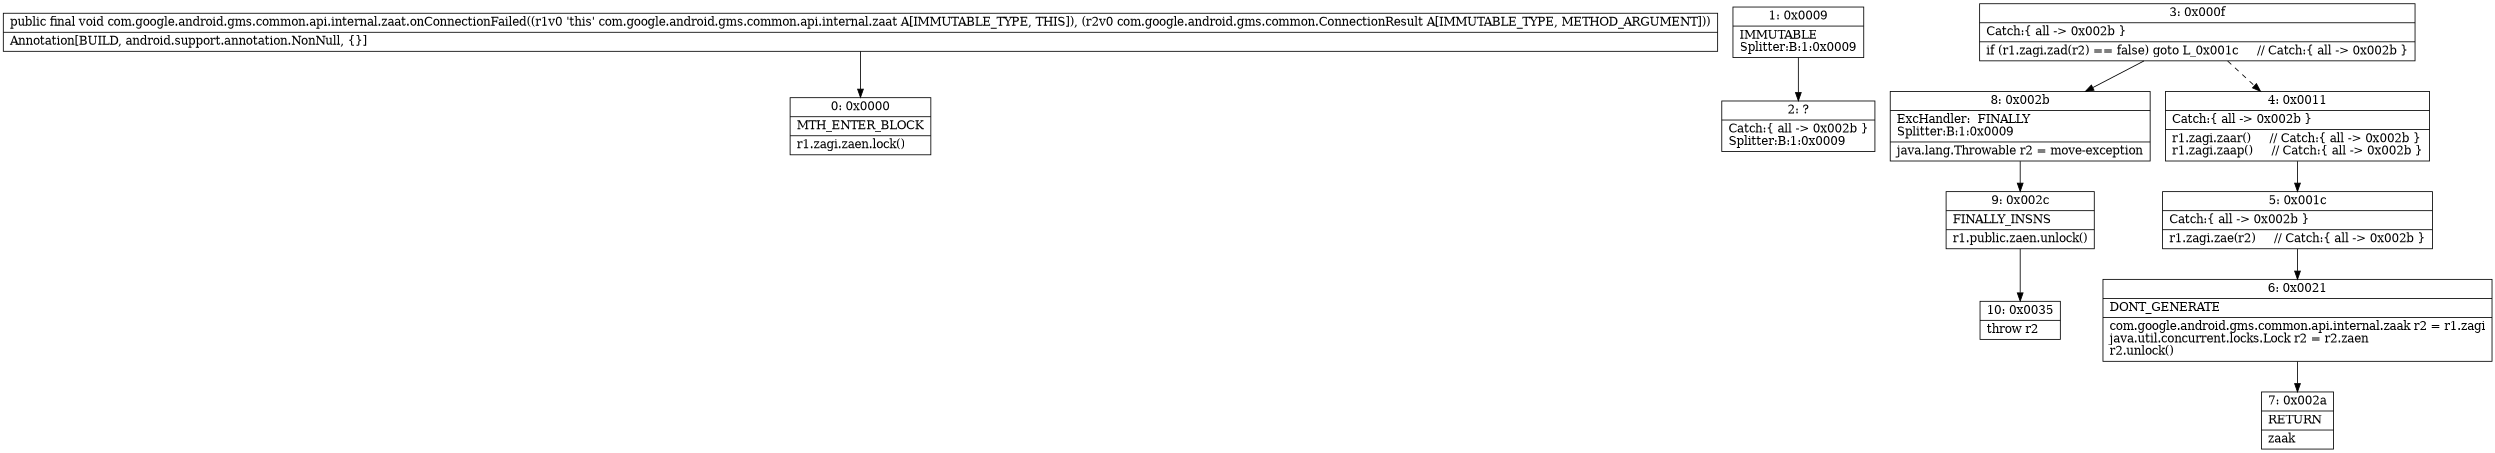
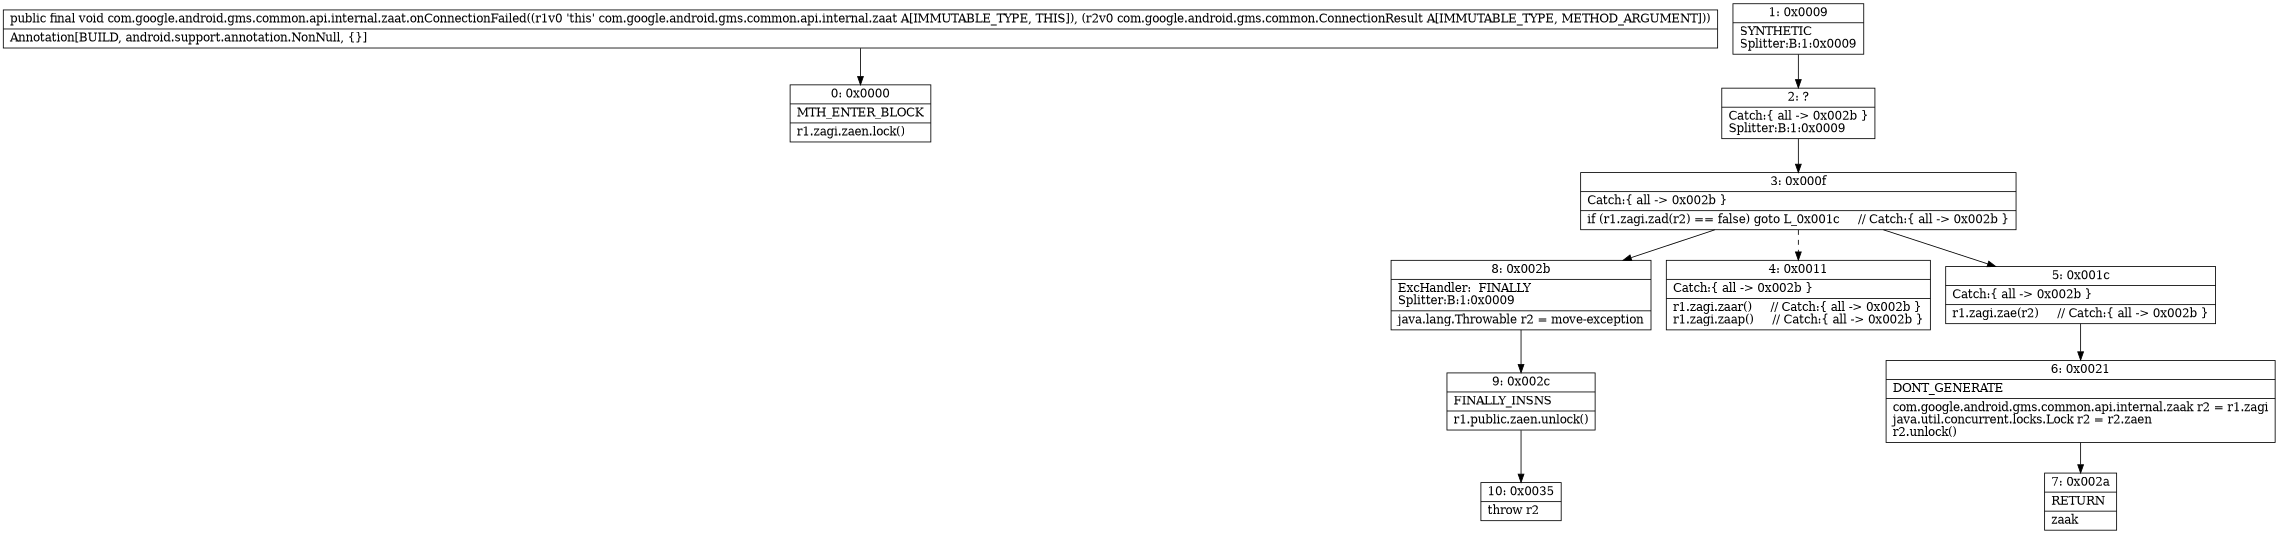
  digraph {
    node [shape=record]
    n1 [label="{0\:\ 0x0000|MTH_ENTER_BLOCK\l|r1.zagi.zaen.lock()\l}"]
-   n2 [label="{1\:\ 0x0009|IMMUTABLE\lSplitter:B:1:0x0009\l}"]
+   n2 [label="{1\:\ 0x0009|SYNTHETIC\lSplitter:B:1:0x0009\l}"]
    n3 [label="{2\:\ ?|Catch:\{ all \-\> 0x002b \}\lSplitter:B:1:0x0009\l}"]
    n4 [label="{3\:\ 0x000f|Catch:\{ all \-\> 0x002b \}\l|if (r1.zagi.zad(r2) == false) goto L_0x001c     \/\/ Catch:\{ all \-\> 0x002b \}\l}"]
    n5 [label="{8\:\ 0x002b|ExcHandler:  FINALLY\lSplitter:B:1:0x0009\l|java.lang.Throwable r2 = move\-exception\l}"]
    n6 [label="{9\:\ 0x002c|FINALLY_INSNS\l|r1.public.zaen.unlock()\l}"]
    n7 [label="{4\:\ 0x0011|Catch:\{ all \-\> 0x002b \}\l|r1.zagi.zaar()     \/\/ Catch:\{ all \-\> 0x002b \}\lr1.zagi.zaap()     \/\/ Catch:\{ all \-\> 0x002b \}\l}"]
    n8 [label="{5\:\ 0x001c|Catch:\{ all \-\> 0x002b \}\l|r1.zagi.zae(r2)     \/\/ Catch:\{ all \-\> 0x002b \}\l}"]
    n9 [label="{6\:\ 0x0021|DONT_GENERATE\l|com.google.android.gms.common.api.internal.zaak r2 = r1.zagi\ljava.util.concurrent.locks.Lock r2 = r2.zaen\lr2.unlock()\l}"]
    n10 [label="{7\:\ 0x002a|RETURN\l|zaak\l}"]
    n11 [label="{10\:\ 0x0035|throw r2\l}"]
    n12 [label="{public final void com.google.android.gms.common.api.internal.zaat.onConnectionFailed((r1v0 'this' com.google.android.gms.common.api.internal.zaat A[IMMUTABLE_TYPE, THIS]), (r2v0 com.google.android.gms.common.ConnectionResult A[IMMUTABLE_TYPE, METHOD_ARGUMENT]))  | Annotation[BUILD, android.support.annotation.NonNull, \{\}]\l}"]
    n2 -> n3
+   n3 -> n4
    n4 -> n5
    n4 -> n7 [style=dashed]
-   n7 -> n8
+   n4 -> n8
    n5 -> n6
    n6 -> n11
    n8 -> n9
    n9 -> n10
    n12 -> n1
  }
